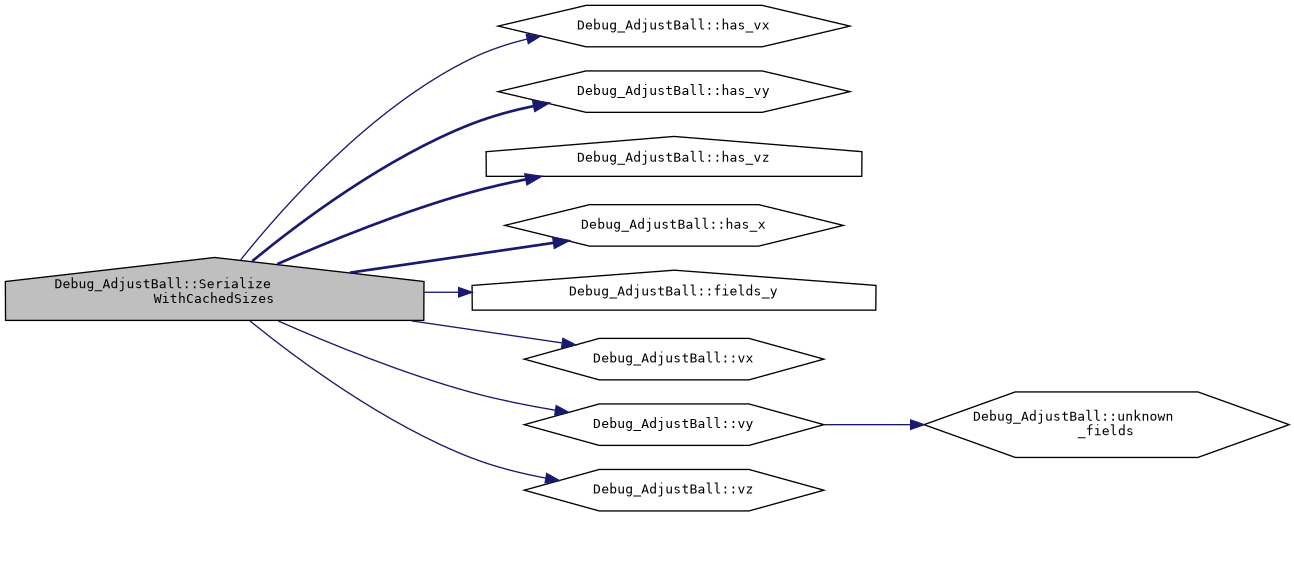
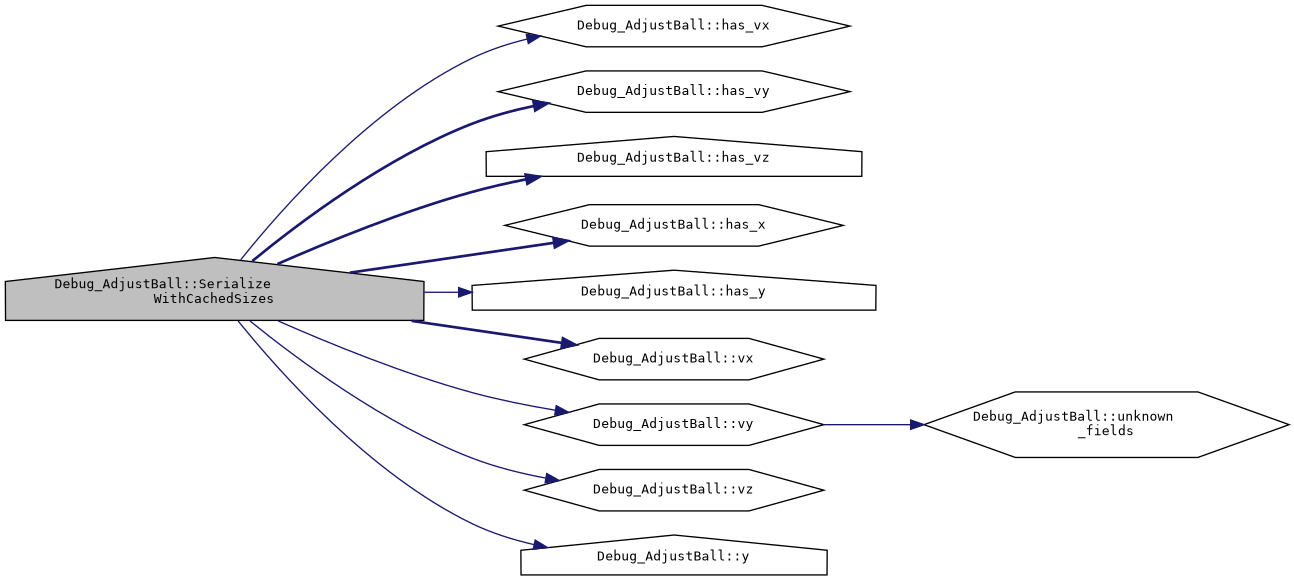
  digraph {
    fontname="DejaVu Sans Mono"
    rankdir=LR
    node [color=black fillcolor=white fontname="DejaVu Sans Mono" fontsize=10 shape=hexagon style=filled]
    edge [color=midnightblue fontname="DejaVu Sans Mono" fontsize=10 labelfontname=Helvetica labelfontsize=10 style=solid]
    n1 [fillcolor=grey75 fontcolor=black height=0.2 label="Debug_AdjustBall::Serialize\lWithCachedSizes" shape=house width=0.4]
    n2 [height=0.2 label="Debug_AdjustBall::has_vx" width=0.4]
    n3 [height=0.2 label="Debug_AdjustBall::has_vy" width=0.4]
    n4 [height=0.2 label="Debug_AdjustBall::has_vz" shape=house width=0.4]
    n5 [height=0.2 label="Debug_AdjustBall::has_x" width=0.4]
-   n6 [height=0.2 label="Debug_AdjustBall::fields_y" shape=house width=0.4]
+   n6 [height=0.2 label="Debug_AdjustBall::has_y" shape=house width=0.4]
    n7 [height=0.2 label="Debug_AdjustBall::vx" width=0.4]
    n8 [height=0.2 label="Debug_AdjustBall::vy" width=0.4]
    n9 [height=0.2 label="Debug_AdjustBall::vz" width=0.4]
+   n10 [height=0.2 label="Debug_AdjustBall::y" shape=house width=0.4]
    n11 [height=0.2 label="Debug_AdjustBall::unknown\l_fields" width=0.4]
    n1 -> n2
    n1 -> n3 [style=bold]
    n1 -> n4 [style=bold]
    n1 -> n5 [style=bold]
    n1 -> n6
-   n1 -> n7
+   n1 -> n7 [style=bold]
    n1 -> n8
    n1 -> n9
+   n1 -> n10
    n8 -> n11
  }
